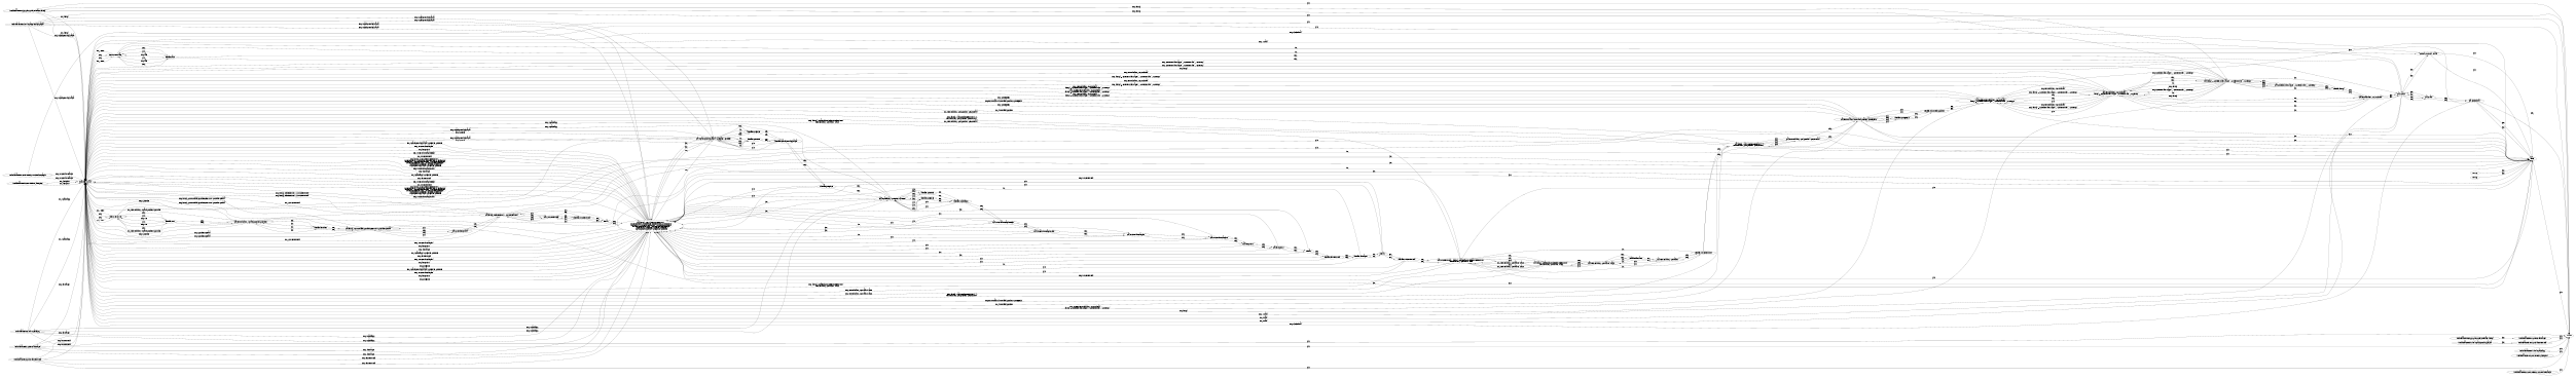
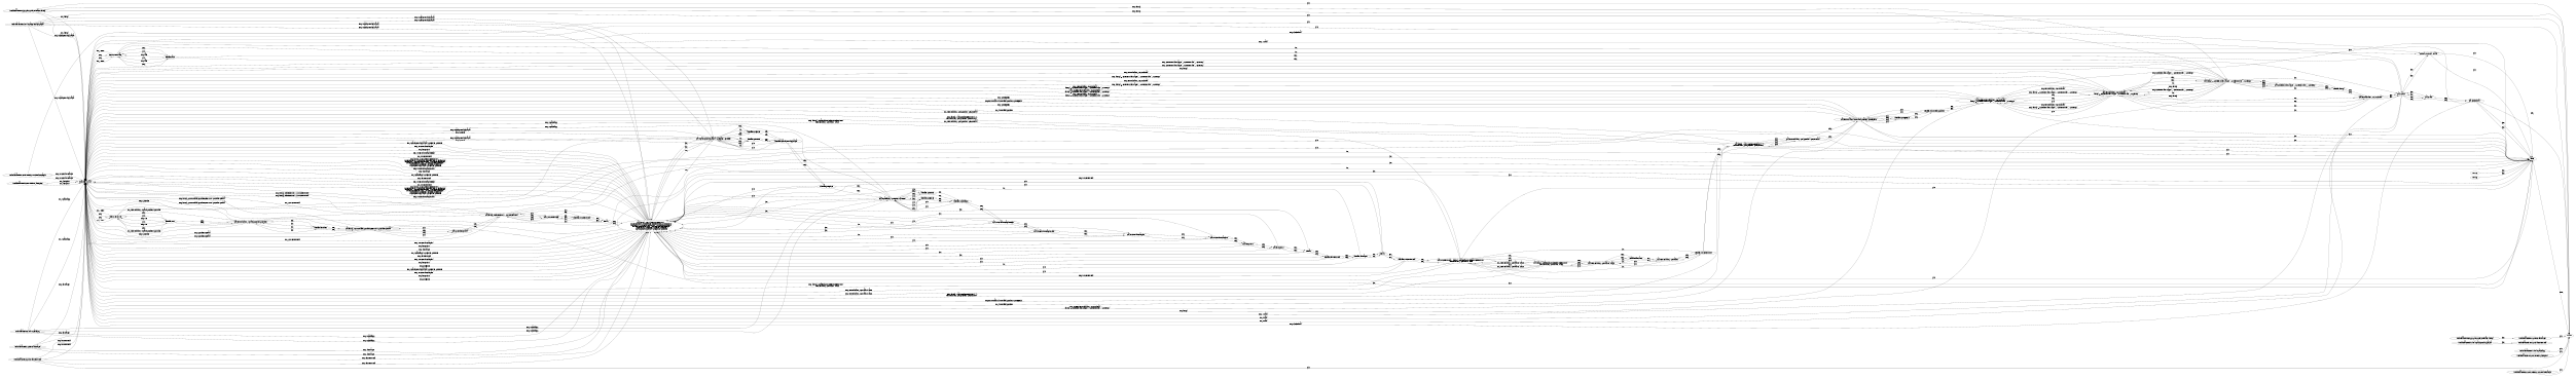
  digraph {
    rankdir=LR
    n1 [label="(MethodReturn,bool)"]
    n2 [label="(Return,return false;)"]
    n3 [label="(Return,return true;)"]
    1000100
    n5 [label="(ControlStructure,if (!IsValid()))"]
    n6 [label="(Identifier,false)"]
    n7 [label="(Block,)"]
    n8 [label="(Identifier,true)"]
    n9 [label="(Call,!IsValid())"]
    n10 [label="(Call,IsValid())"]
    n11 [label="(Call,CheckThread())"]
    n12 [label="(Call,DCHECK(texture_holder_->IsCrossThread() ||\n         dest_gl != ContextProviderWrapper()->ContextProvider()->ContextGL()))"]
    n13 [label="(Call,texture_holder_->IsCrossThread() ||\n         dest_gl != ContextProviderWrapper()->ContextProvider()->ContextGL())"]
    n14 [label="(Call,texture_holder_->IsCrossThread())"]
    n15 [label="(Call,dest_gl != ContextProviderWrapper()->ContextProvider()->ContextGL())"]
    n16 [label="(Call,ContextProviderWrapper()->ContextProvider()->ContextGL())"]
    n17 [label="(Identifier,dest_gl)"]
    n18 [label="(Identifier,kUnverifiedSyncToken)"]
    n19 [label="(Call,EnsureMailbox(kUnverifiedSyncToken, GL_NEAREST))"]
    n20 [label="(Identifier,GL_NEAREST)"]
    n21 [label="(Call,dest_gl->WaitSyncTokenCHROMIUM(\n      texture_holder_->GetSyncToken().GetConstData()))"]
    n22 [label="(Call,texture_holder_->GetSyncToken().GetConstData())"]
    n23 [label="(Call,dest_gl->CreateAndConsumeTextureCHROMIUM(\n      texture_holder_->GetMailbox().name))"]
    n24 [label="(Call,source_texture_id = dest_gl->CreateAndConsumeTextureCHROMIUM(\n      texture_holder_->GetMailbox().name))"]
    n25 [label="(Call,texture_holder_->GetMailbox().name)"]
    n26 [label="(Call,dest_gl->CopySubTextureCHROMIUM(\n      source_texture_id, 0, dest_target, dest_texture_id, 0, dest_point.X(),\n      dest_point.Y(), source_sub_rectangle.X(), source_sub_rectangle.Y(),\n      source_sub_rectangle.Width(), source_sub_rectangle.Height(),\n      unpack_flip_y ? GL_FALSE : GL_TRUE, GL_FALSE,\n      unpack_premultiply_alpha ? GL_FALSE : GL_TRUE))"]
    n27 [label="(FieldIdentifier,name)"]
    n28 [label="(Call,unpack_premultiply_alpha ? GL_FALSE : GL_TRUE)"]
    n29 [label="(Identifier,source_texture_id)"]
    n30 [label="(MethodParameterIn,gpu::gles2::GLES2Interface* dest_gl)"]
    n31 [label="(MethodParameterOut,gpu::gles2::GLES2Interface* dest_gl)"]
    n32 [label="(MethodParameterOut,GLenum dest_target)"]
    n33 [label="(Call,texture_holder_->GetMailbox())"]
    n34 [label="(Identifier,GL_FALSE)"]
    n35 [label="(Identifier,GL_TRUE)"]
    n36 [label="(Literal,0)"]
    n37 [label="(Identifier,source_texture_id)"]
    n38 [label="(Identifier,dest_target)"]
    n39 [label="(Identifier,dest_texture_id)"]
    n40 [label="(Literal,0)"]
    n41 [label="(Call,dest_point.X())"]
    n42 [label="(Call,source_sub_rectangle.X())"]
    n43 [label="(Call,dest_point.Y())"]
    n44 [label="(Call,source_sub_rectangle.Y())"]
    n45 [label="(Call,source_sub_rectangle.Height())"]
    n46 [label="(Call,source_sub_rectangle.Width())"]
    n47 [label="(Identifier,GL_FALSE)"]
    n48 [label="(Call,unpack_flip_y ? GL_FALSE : GL_TRUE)"]
    n49 [label="(Identifier,unpack_flip_y)"]
    n50 [label="(Identifier,GL_TRUE)"]
    n51 [label="(Identifier,GL_FALSE)"]
    n52 [label="(Identifier,unpack_premultiply_alpha)"]
    n53 [label="(Call,dest_gl->DeleteTextures(1, &source_texture_id))"]
    n54 [label="(Call,&source_texture_id)"]
    n55 [label="(Identifier,source_texture_id)"]
    n56 [label="(Literal,1)"]
    n57 [label="(MethodParameterIn,GLenum dest_target)"]
    n58 [label="(Call,dest_gl->GenUnverifiedSyncTokenCHROMIUM(sync_token.GetData()))"]
    n59 [label="(Call,sync_token.GetData())"]
    n60 [label="(Call,texture_holder_->UpdateSyncToken(sync_token))"]
    n61 [label="(Identifier,dest_token)"]
    n62 [label="(MethodParameterIn,GLuint dest_texture_id)"]
    n63 [label="(MethodParameterOut,GLuint dest_texture_id)"]
    n64 [label="(MethodParameterIn,bool unpack_premultiply_alpha)"]
    n65 [label="(MethodParameterOut,bool unpack_premultiply_alpha)"]
    n66 [label="(MethodParameterIn,bool unpack_flip_y)"]
    n67 [label="(MethodParameterOut,bool unpack_flip_y)"]
    n68 [label="(MethodParameterIn,const IntPoint& dest_point)"]
    n69 [label="(MethodParameterOut,const IntPoint& dest_point)"]
    n70 [label="(MethodParameterIn,const IntRect& source_sub_rectangle)"]
    n71 [label="(MethodParameterOut,const IntRect& source_sub_rectangle)"]
    1000126
    1000158
    n1 -> n2 [label="CFG: "]
    n1 -> n2 [label="CFG: "]
    n1 -> n3 [label="CFG: "]
    n1 -> n3 [label="CFG: "]
    n1 -> 1000100 [label="AST: "]
    n2 -> n1 [label="DDG: <RET>"]
    n2 -> n1 [label="DDG: <RET>"]
    n2 -> n5 [label="AST: "]
    n2 -> n5 [label="AST: "]
    n2 -> n6 [label="CFG: "]
    n2 -> n6 [label="CFG: "]
    n3 -> n1 [label="DDG: <RET>"]
    n3 -> n1 [label="DDG: <RET>"]
    n3 -> n7 [label="AST: "]
    n3 -> n7 [label="AST: "]
    n3 -> n8 [label="CFG: "]
    n3 -> n8 [label="CFG: "]
    n5 -> n7 [label="AST: "]
    n5 -> n7 [label="AST: "]
    n6 -> n2 [label="AST: "]
    n6 -> n2 [label="DDG: false"]
    n6 -> n2 [label="AST: "]
    n6 -> n2 [label="DDG: false"]
    n6 -> n9 [label="CFG: "]
    n6 -> n9 [label="CFG: "]
-   n7 -> 1000100 [label="AST: "]
+   n7 -> 1000100 [label="TRUE: "]
    n8 -> n3 [label="AST: "]
    n8 -> n3 [label="DDG: true"]
    n8 -> n3 [label="AST: "]
    n8 -> n3 [label="DDG: true"]
    n8 -> n60 [label="CFG: "]
    n8 -> n60 [label="CFG: "]
    n9 -> n1 [label="DDG: IsValid()"]
    n9 -> n1 [label="DDG: !IsValid()"]
    n9 -> n1 [label="DDG: IsValid()"]
    n9 -> n1 [label="DDG: !IsValid()"]
    n9 -> n5 [label="AST: "]
    n9 -> n5 [label="AST: "]
    n9 -> n10 [label="CFG: "]
    n9 -> n10 [label="CFG: "]
    n10 -> n9 [label="AST: "]
    n10 -> n9 [label="AST: "]
    n10 -> n11 [label="CFG: "]
    n10 -> n11 [label="CFG: "]
    n11 -> n1 [label="DDG: CheckThread()"]
    n11 -> n1 [label="DDG: CheckThread()"]
    n11 -> 1000100 [label="CFG: "]
    n11 -> n7 [label="AST: "]
    n11 -> n7 [label="AST: "]
    n12 -> n1 [label="DDG: DCHECK(texture_holder_->IsCrossThread() ||\n         dest_gl != ContextProviderWrapper()->ContextProvider()->ContextGL())"]
    n12 -> n1 [label="DDG: texture_holder_->IsCrossThread() ||\n         dest_gl != ContextProviderWrapper()->ContextProvider()->ContextGL()"]
    n12 -> n1 [label="DDG: DCHECK(texture_holder_->IsCrossThread() ||\n         dest_gl != ContextProviderWrapper()->ContextProvider()->ContextGL())"]
    n12 -> n1 [label="DDG: texture_holder_->IsCrossThread() ||\n         dest_gl != ContextProviderWrapper()->ContextProvider()->ContextGL()"]
    n12 -> n7 [label="AST: "]
    n12 -> n7 [label="AST: "]
    n12 -> n13 [label="CFG: "]
    n12 -> n13 [label="CFG: "]
    n13 -> n1 [label="DDG: dest_gl != ContextProviderWrapper()->ContextProvider()->ContextGL()"]
    n13 -> n1 [label="DDG: texture_holder_->IsCrossThread()"]
    n13 -> n1 [label="DDG: dest_gl != ContextProviderWrapper()->ContextProvider()->ContextGL()"]
    n13 -> n1 [label="DDG: texture_holder_->IsCrossThread()"]
    n13 -> n12 [label="AST: "]
    n13 -> n12 [label="DDG: texture_holder_->IsCrossThread()"]
    n13 -> n12 [label="DDG: dest_gl != ContextProviderWrapper()->ContextProvider()->ContextGL()"]
    n13 -> n12 [label="AST: "]
    n13 -> n12 [label="DDG: texture_holder_->IsCrossThread()"]
    n13 -> n12 [label="DDG: dest_gl != ContextProviderWrapper()->ContextProvider()->ContextGL()"]
    n13 -> n14 [label="CFG: "]
    n13 -> n14 [label="CFG: "]
    n13 -> n15 [label="CFG: "]
    n13 -> n15 [label="CFG: "]
    n14 -> n9 [label="CFG: "]
    n14 -> n9 [label="CFG: "]
    n14 -> n13 [label="AST: "]
    n14 -> n13 [label="AST: "]
    n15 -> n1 [label="DDG: dest_gl"]
    n15 -> n1 [label="DDG: ContextProviderWrapper()->ContextProvider()->ContextGL()"]
    n15 -> n1 [label="DDG: dest_gl"]
    n15 -> n1 [label="DDG: ContextProviderWrapper()->ContextProvider()->ContextGL()"]
    n15 -> n13 [label="AST: "]
    n15 -> n13 [label="DDG: dest_gl"]
    n15 -> n13 [label="DDG: ContextProviderWrapper()->ContextProvider()->ContextGL()"]
    n15 -> n13 [label="AST: "]
    n15 -> n13 [label="DDG: dest_gl"]
    n15 -> n13 [label="DDG: ContextProviderWrapper()->ContextProvider()->ContextGL()"]
    n15 -> n16 [label="CFG: "]
    n15 -> n16 [label="CFG: "]
    n16 -> n15 [label="AST: "]
    n16 -> n15 [label="AST: "]
    n16 -> n17 [label="CFG: "]
    n16 -> n17 [label="CFG: "]
    n17 -> n14 [label="CFG: "]
    n17 -> n14 [label="CFG: "]
    n17 -> n15 [label="AST: "]
    n17 -> n15 [label="AST: "]
    n18 -> n12 [label="CFG: "]
    n18 -> n12 [label="CFG: "]
    n18 -> n19 [label="AST: "]
    n18 -> n19 [label="AST: "]
    n19 -> n1 [label="DDG: GL_NEAREST"]
    n19 -> n1 [label="DDG: EnsureMailbox(kUnverifiedSyncToken, GL_NEAREST)"]
    n19 -> n1 [label="DDG: kUnverifiedSyncToken"]
    n19 -> n1 [label="DDG: GL_NEAREST"]
    n19 -> n1 [label="DDG: EnsureMailbox(kUnverifiedSyncToken, GL_NEAREST)"]
    n19 -> n1 [label="DDG: kUnverifiedSyncToken"]
    n19 -> n7 [label="AST: "]
    n19 -> n7 [label="AST: "]
    n19 -> n20 [label="CFG: "]
    n19 -> n20 [label="CFG: "]
    n20 -> n18 [label="CFG: "]
    n20 -> n18 [label="CFG: "]
    n20 -> n19 [label="AST: "]
    n20 -> n19 [label="AST: "]
    n21 -> n1 [label="DDG: texture_holder_->GetSyncToken().GetConstData()"]
    n21 -> n1 [label="DDG: dest_gl->WaitSyncTokenCHROMIUM(\n      texture_holder_->GetSyncToken().GetConstData())"]
    n21 -> n1 [label="DDG: texture_holder_->GetSyncToken().GetConstData()"]
    n21 -> n1 [label="DDG: dest_gl->WaitSyncTokenCHROMIUM(\n      texture_holder_->GetSyncToken().GetConstData())"]
    n21 -> n7 [label="AST: "]
    n21 -> n7 [label="AST: "]
    n21 -> n22 [label="CFG: "]
    n21 -> n22 [label="CFG: "]
    n22 -> n19 [label="CFG: "]
    n22 -> n19 [label="CFG: "]
    n22 -> n21 [label="AST: "]
    n22 -> n21 [label="AST: "]
    n23 -> n1 [label="DDG: texture_holder_->GetMailbox().name"]
    n23 -> n1 [label="DDG: texture_holder_->GetMailbox().name"]
    n23 -> n24 [label="AST: "]
    n23 -> n24 [label="DDG: texture_holder_->GetMailbox().name"]
    n23 -> n24 [label="AST: "]
    n23 -> n24 [label="DDG: texture_holder_->GetMailbox().name"]
    n23 -> n25 [label="CFG: "]
    n23 -> n25 [label="CFG: "]
    n24 -> n1 [label="DDG: dest_gl->CreateAndConsumeTextureCHROMIUM(\n      texture_holder_->GetMailbox().name)"]
    n24 -> n1 [label="DDG: dest_gl->CreateAndConsumeTextureCHROMIUM(\n      texture_holder_->GetMailbox().name)"]
    n24 -> n7 [label="AST: "]
    n24 -> n7 [label="AST: "]
    n24 -> n23 [label="CFG: "]
    n24 -> n23 [label="CFG: "]
    n24 -> n26 [label="DDG: source_texture_id"]
    n24 -> n26 [label="DDG: source_texture_id"]
    n25 -> n23 [label="AST: "]
    n25 -> n23 [label="AST: "]
    n25 -> n27 [label="CFG: "]
    n25 -> n27 [label="CFG: "]
    n26 -> n1 [label="DDG: source_sub_rectangle.Y()"]
    n26 -> n1 [label="DDG: dest_point.Y()"]
    n26 -> n1 [label="DDG: GL_FALSE"]
    n26 -> n1 [label="DDG: unpack_premultiply_alpha ? GL_FALSE : GL_TRUE"]
    n26 -> n1 [label="DDG: source_sub_rectangle.X()"]
    n26 -> n1 [label="DDG: dest_point.X()"]
    n26 -> n1 [label="DDG: source_sub_rectangle.Height()"]
    n26 -> n1 [label="DDG: source_texture_id"]
    n26 -> n1 [label="DDG: dest_gl->CopySubTextureCHROMIUM(\n      source_texture_id, 0, dest_target, dest_texture_id, 0, dest_point.X(),\n      dest_point.Y(), source_sub_rectangle.X(), source_sub_rectangle.Y(),\n      source_sub_rectangle.Width(), source_sub_rectangle.Height(),\n      unpack_flip_y ? GL_FALSE : GL_TRUE, GL_FALSE,\n      unpack_premultiply_alpha ? GL_FALSE : GL_TRUE)"]
    n26 -> n1 [label="DDG: source_sub_rectangle.Width()"]
    n26 -> n1 [label="DDG: dest_target"]
    n26 -> n1 [label="DDG: unpack_flip_y ? GL_FALSE : GL_TRUE"]
    n26 -> n1 [label="DDG: dest_texture_id"]
    n26 -> n1 [label="DDG: source_sub_rectangle.Y()"]
    n26 -> n1 [label="DDG: dest_point.Y()"]
    n26 -> n1 [label="DDG: GL_FALSE"]
    n26 -> n1 [label="DDG: unpack_premultiply_alpha ? GL_FALSE : GL_TRUE"]
    n26 -> n1 [label="DDG: source_sub_rectangle.X()"]
    n26 -> n1 [label="DDG: dest_point.X()"]
    n26 -> n1 [label="DDG: source_sub_rectangle.Height()"]
    n26 -> n1 [label="DDG: source_texture_id"]
    n26 -> n1 [label="DDG: dest_gl->CopySubTextureCHROMIUM(\n      source_texture_id, 0, dest_target, dest_texture_id, 0, dest_point.X(),\n      dest_point.Y(), source_sub_rectangle.X(), source_sub_rectangle.Y(),\n      source_sub_rectangle.Width(), source_sub_rectangle.Height(),\n      unpack_flip_y ? GL_FALSE : GL_TRUE, GL_FALSE,\n      unpack_premultiply_alpha ? GL_FALSE : GL_TRUE)"]
    n26 -> n1 [label="DDG: source_sub_rectangle.Width()"]
    n26 -> n1 [label="DDG: dest_target"]
    n26 -> n1 [label="DDG: unpack_flip_y ? GL_FALSE : GL_TRUE"]
    n26 -> n1 [label="DDG: dest_texture_id"]
    n26 -> n7 [label="AST: "]
    n26 -> n7 [label="AST: "]
    n26 -> n28 [label="CFG: "]
    n26 -> n28 [label="CFG: "]
    n27 -> n25 [label="AST: "]
    n27 -> n25 [label="AST: "]
    n27 -> n33 [label="CFG: "]
    n27 -> n33 [label="CFG: "]
    n28 -> n1 [label="DDG: unpack_premultiply_alpha"]
    n28 -> n1 [label="DDG: GL_TRUE"]
    n28 -> n1 [label="DDG: unpack_premultiply_alpha"]
    n28 -> n1 [label="DDG: GL_TRUE"]
    n28 -> n26 [label="AST: "]
    n28 -> n26 [label="AST: "]
    n28 -> n34 [label="CFG: "]
    n28 -> n34 [label="CFG: "]
    n28 -> n35 [label="CFG: "]
    n28 -> n35 [label="CFG: "]
    n29 -> n21 [label="CFG: "]
    n29 -> n21 [label="CFG: "]
    n29 -> n24 [label="AST: "]
    n29 -> n24 [label="AST: "]
    n30 -> n1 [label="DDG: dest_gl"]
    n30 -> n1 [label="DDG: dest_gl"]
    n30 -> 1000100 [label="AST: "]
    n30 -> n15 [label="DDG: dest_gl"]
    n30 -> n15 [label="DDG: dest_gl"]
    n31 -> n32 [label="AST: "]
    n32 -> 1000100 [label="AST: "]
    n33 -> n25 [label="AST: "]
    n33 -> n25 [label="AST: "]
    n33 -> n29 [label="CFG: "]
    n33 -> n29 [label="CFG: "]
    n34 -> n28 [label="AST: "]
    n34 -> n28 [label="AST: "]
    n34 -> n52 [label="CFG: "]
    n34 -> n52 [label="CFG: "]
    n35 -> n28 [label="AST: "]
    n35 -> n28 [label="AST: "]
    n35 -> n52 [label="CFG: "]
    n35 -> n52 [label="CFG: "]
    n36 -> n26 [label="AST: "]
    n36 -> n26 [label="AST: "]
    n36 -> n37 [label="CFG: "]
    n36 -> n37 [label="CFG: "]
    n37 -> n24 [label="CFG: "]
    n37 -> n24 [label="CFG: "]
    n37 -> n26 [label="AST: "]
    n37 -> n26 [label="AST: "]
    n38 -> n26 [label="AST: "]
    n38 -> n26 [label="AST: "]
    n38 -> n36 [label="CFG: "]
    n38 -> n36 [label="CFG: "]
    n39 -> n26 [label="AST: "]
    n39 -> n26 [label="AST: "]
    n39 -> n38 [label="CFG: "]
    n39 -> n38 [label="CFG: "]
    n40 -> n26 [label="AST: "]
    n40 -> n26 [label="AST: "]
    n40 -> n39 [label="CFG: "]
    n40 -> n39 [label="CFG: "]
    n41 -> n26 [label="AST: "]
    n41 -> n26 [label="AST: "]
    n41 -> n40 [label="CFG: "]
    n41 -> n40 [label="CFG: "]
    n42 -> n26 [label="AST: "]
    n42 -> n26 [label="AST: "]
    n42 -> n43 [label="CFG: "]
    n42 -> n43 [label="CFG: "]
    n43 -> n26 [label="AST: "]
    n43 -> n26 [label="AST: "]
    n43 -> n41 [label="CFG: "]
    n43 -> n41 [label="CFG: "]
    n44 -> n26 [label="AST: "]
    n44 -> n26 [label="AST: "]
    n44 -> n42 [label="CFG: "]
    n44 -> n42 [label="CFG: "]
    n45 -> n26 [label="AST: "]
    n45 -> n26 [label="AST: "]
    n45 -> n46 [label="CFG: "]
    n45 -> n46 [label="CFG: "]
    n46 -> n26 [label="AST: "]
    n46 -> n26 [label="AST: "]
    n46 -> n44 [label="CFG: "]
    n46 -> n44 [label="CFG: "]
    n47 -> n48 [label="AST: "]
    n47 -> n48 [label="AST: "]
    n47 -> n49 [label="CFG: "]
    n47 -> n49 [label="CFG: "]
    n48 -> n1 [label="DDG: unpack_flip_y"]
    n48 -> n1 [label="DDG: unpack_flip_y"]
    n48 -> n26 [label="AST: "]
    n48 -> n26 [label="AST: "]
    n48 -> n47 [label="CFG: "]
    n48 -> n47 [label="CFG: "]
    n48 -> n50 [label="CFG: "]
    n48 -> n50 [label="CFG: "]
    n49 -> n45 [label="CFG: "]
    n49 -> n45 [label="CFG: "]
    n49 -> n48 [label="AST: "]
    n49 -> n48 [label="AST: "]
    n50 -> n48 [label="AST: "]
    n50 -> n48 [label="AST: "]
    n50 -> n49 [label="CFG: "]
    n50 -> n49 [label="CFG: "]
    n51 -> n26 [label="AST: "]
    n51 -> n26 [label="AST: "]
    n51 -> n48 [label="CFG: "]
    n51 -> n48 [label="CFG: "]
    n52 -> n28 [label="AST: "]
    n52 -> n28 [label="AST: "]
    n52 -> n51 [label="CFG: "]
    n52 -> n51 [label="CFG: "]
    n53 -> n1 [label="DDG: dest_gl->DeleteTextures(1, &source_texture_id)"]
    n53 -> n1 [label="DDG: &source_texture_id"]
    n53 -> n1 [label="DDG: dest_gl->DeleteTextures(1, &source_texture_id)"]
    n53 -> n1 [label="DDG: &source_texture_id"]
    n53 -> n7 [label="AST: "]
    n53 -> n7 [label="AST: "]
    n53 -> n54 [label="CFG: "]
    n53 -> n54 [label="CFG: "]
    n54 -> n53 [label="AST: "]
    n54 -> n53 [label="AST: "]
    n54 -> n55 [label="CFG: "]
    n54 -> n55 [label="CFG: "]
    n55 -> n54 [label="AST: "]
    n55 -> n54 [label="AST: "]
    n55 -> n56 [label="CFG: "]
    n55 -> n56 [label="CFG: "]
    n56 -> n26 [label="CFG: "]
    n56 -> n26 [label="CFG: "]
    n56 -> n53 [label="AST: "]
    n56 -> n53 [label="AST: "]
    n57 -> n1 [label="DDG: dest_target"]
    n57 -> n1 [label="DDG: dest_target"]
-   n57 -> 1000100 [label="AST: "]
    n57 -> n26 [label="DDG: dest_target"]
    n57 -> n26 [label="DDG: dest_target"]
    n58 -> n1 [label="DDG: sync_token.GetData()"]
    n58 -> n1 [label="DDG: dest_gl->GenUnverifiedSyncTokenCHROMIUM(sync_token.GetData())"]
    n58 -> n1 [label="DDG: sync_token.GetData()"]
    n58 -> n1 [label="DDG: dest_gl->GenUnverifiedSyncTokenCHROMIUM(sync_token.GetData())"]
    n58 -> n7 [label="AST: "]
    n58 -> n7 [label="AST: "]
    n58 -> n59 [label="CFG: "]
    n58 -> n59 [label="CFG: "]
    n59 -> n53 [label="CFG: "]
    n59 -> n53 [label="CFG: "]
    n59 -> n58 [label="AST: "]
    n59 -> n58 [label="AST: "]
    n60 -> n1 [label="DDG: sync_token"]
    n60 -> n1 [label="DDG: texture_holder_->UpdateSyncToken(sync_token)"]
    n60 -> n1 [label="DDG: sync_token"]
    n60 -> n1 [label="DDG: texture_holder_->UpdateSyncToken(sync_token)"]
    n60 -> n7 [label="AST: "]
    n60 -> n7 [label="AST: "]
    n60 -> n61 [label="CFG: "]
    n60 -> n61 [label="CFG: "]
    n61 -> n58 [label="CFG: "]
    n61 -> n58 [label="CFG: "]
    n61 -> n60 [label="AST: "]
    n61 -> n60 [label="AST: "]
    n62 -> n1 [label="DDG: dest_texture_id"]
    n62 -> n1 [label="DDG: dest_texture_id"]
    n62 -> 1000100 [label="AST: "]
    n62 -> n26 [label="DDG: dest_texture_id"]
    n62 -> n26 [label="DDG: dest_texture_id"]
-   n63 -> 1000100 [label="AST: "]
    n64 -> n1 [label="DDG: unpack_premultiply_alpha"]
    n64 -> n1 [label="DDG: unpack_premultiply_alpha"]
    n64 -> 1000100 [label="AST: "]
    n64 -> n26 [label="DDG: unpack_premultiply_alpha"]
    n64 -> n26 [label="DDG: unpack_premultiply_alpha"]
    n64 -> n28 [label="DDG: unpack_premultiply_alpha"]
    n64 -> n28 [label="DDG: unpack_premultiply_alpha"]
    n65 -> n63 [label="AST: "]
    n66 -> n1 [label="DDG: unpack_flip_y"]
    n66 -> n1 [label="DDG: unpack_flip_y"]
-   n66 -> 1000100 [label="AST: "]
    n66 -> n26 [label="DDG: unpack_flip_y"]
    n66 -> n26 [label="DDG: unpack_flip_y"]
    n66 -> n48 [label="DDG: unpack_flip_y"]
    n66 -> n48 [label="DDG: unpack_flip_y"]
    n67 -> 1000100 [label="AST: "]
    n68 -> n1 [label="DDG: dest_point"]
    n68 -> n1 [label="DDG: dest_point"]
    n69 -> 1000100 [label="AST: "]
    n70 -> n1 [label="DDG: source_sub_rectangle"]
    n70 -> n1 [label="DDG: source_sub_rectangle"]
    n70 -> 1000100 [label="AST: "]
    n71 -> 1000100 [label="AST: "]
    1000126 -> n7 [label="AST: "]
    1000158 -> n7 [label="AST: "]
  }
